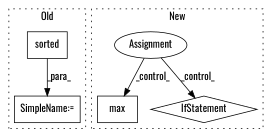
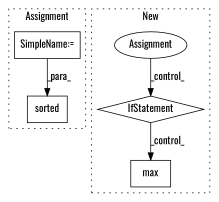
  digraph {
    fontname=Oswald
    node [a=32 fontname=Oswald shape=box]
    edge [fontname=Oswald]
    n1 [l="7,1" label=sorted s="3079,3125"]
    n2 [a=7 l=1 label="SimpleName:=" s=3078]
    n3 [l="13,-3" label=max s="3569,3693"]
    n4 [a=42 label=Assignment shape=ellipse]
    n5 [a=25 l="4,2" label=IfStatement s="3250,3286" shape=diamond]
    subgraph cluster_1 {
-     label=Old
+     label=Assignment
      style=dotted
      n1
      n2
    }
    subgraph cluster_2 {
      label=New
      style=dotted
      n3
      n4
      n5
    }
-   n1 -> n2 [label=_para_]
-   n4 -> n3 [label=_control_]
+   n2 -> n1 [label=_para_]
+   n5 -> n3 [label=_control_]
    n4 -> n5 [label=_control_]
  }
